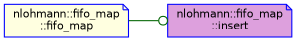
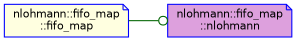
  digraph {
    rankdir=LR
    node [color=blue fontname=Helvetica fontsize=10 shape=note style=filled]
    n1 [fillcolor=lightyellow fontcolor=black height=0.2 label="nlohmann::fifo_map\l::fifo_map" width=0.4]
-   n2 [fillcolor=plum height=0.2 label="nlohmann::fifo_map\l::insert" width=0.4]
+   n2 [fillcolor=plum height=0.2 label="nlohmann::fifo_map\l::nlohmann" width=0.4]
    n1 -> n2 [color=darkgreen fontname=Helvetica fontsize=10 labelfontname=Helvetica labelfontsize=10 style=solid arrowhead=odot]
  }
